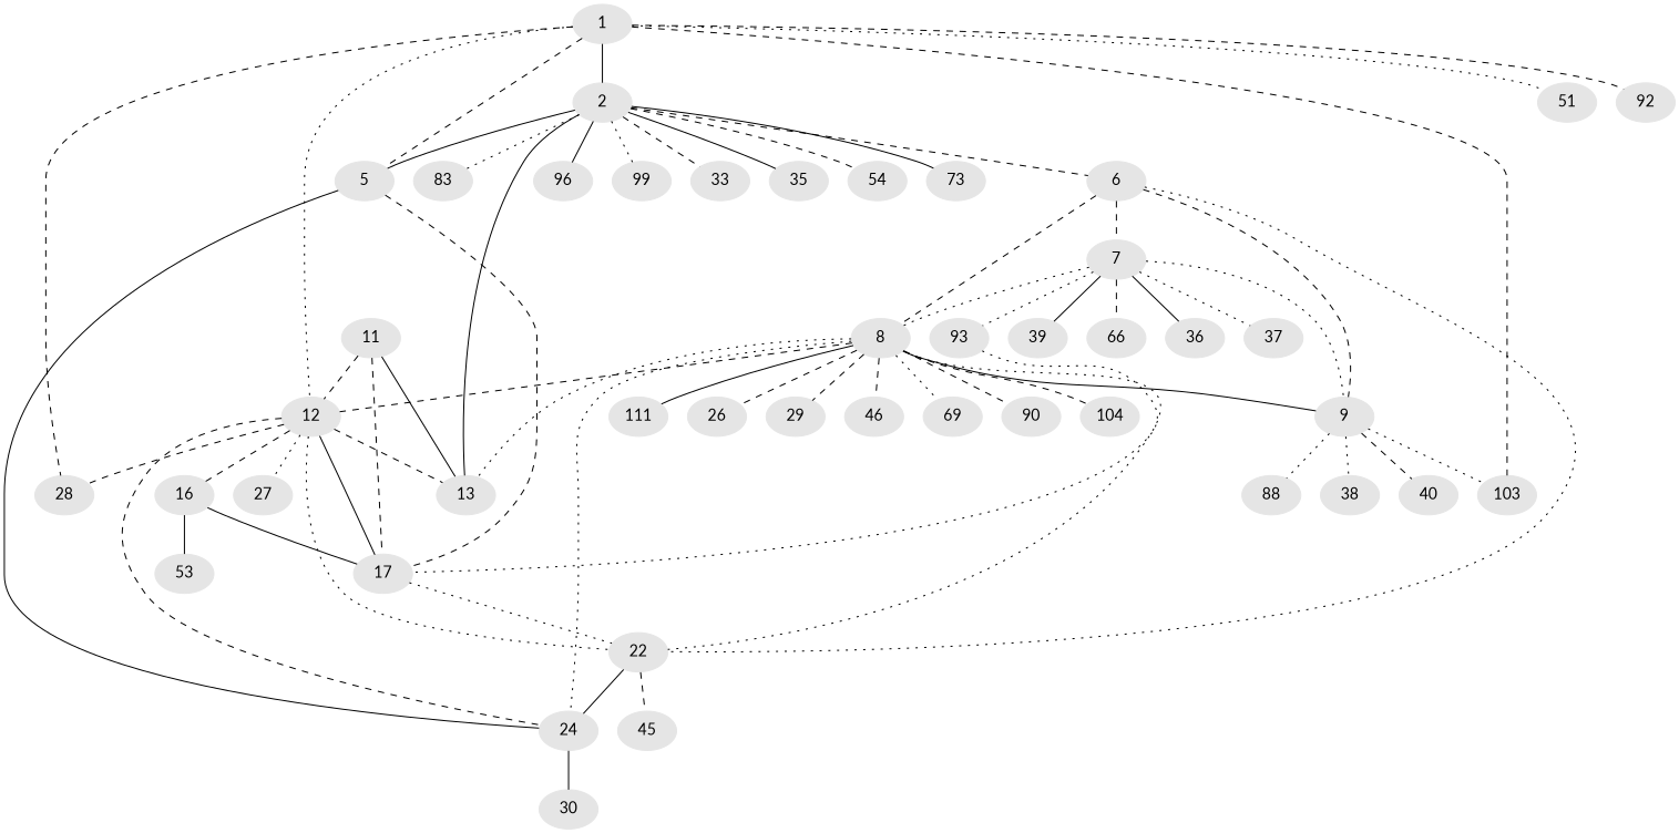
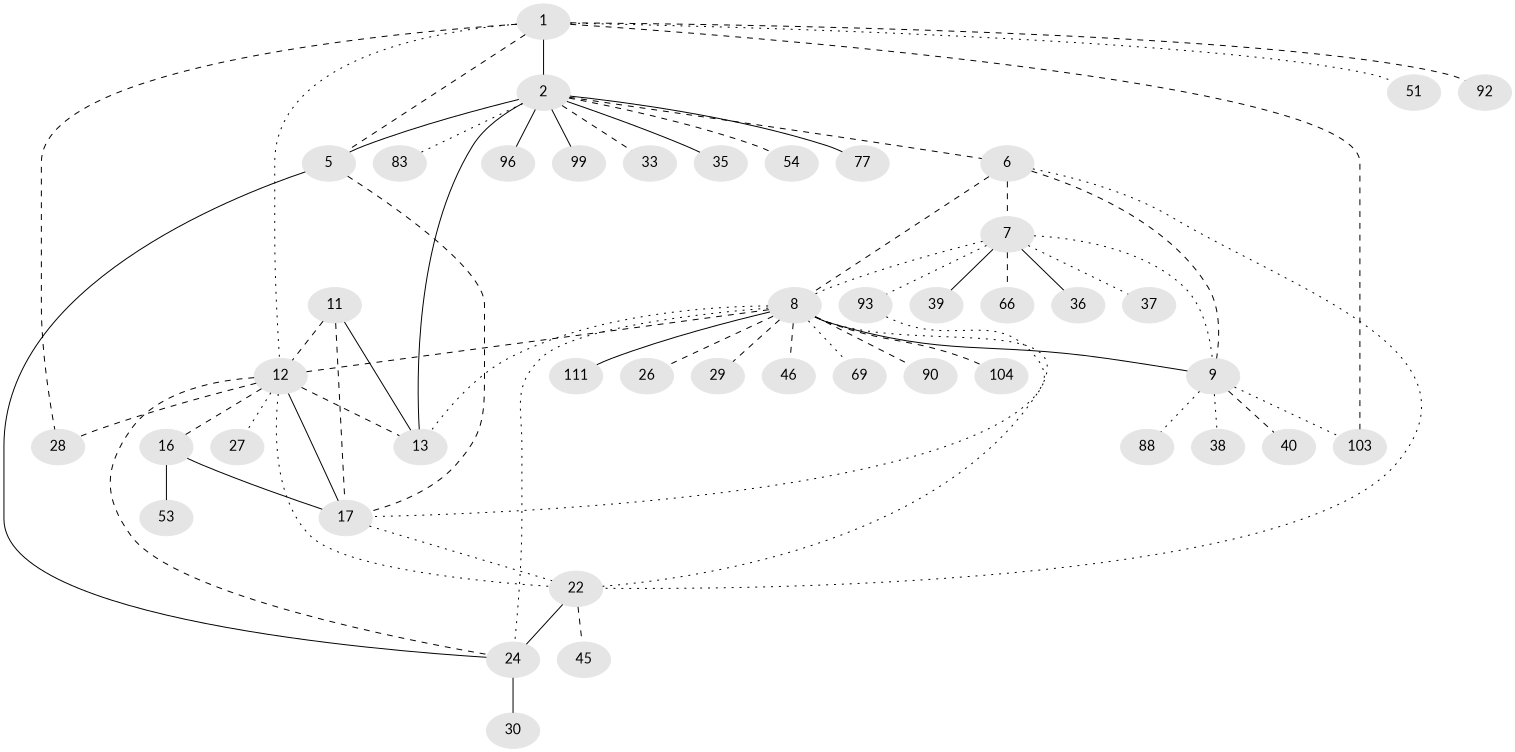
  graph {
    fontname=Lato
    node [color=gray90 fontname=Lato style=filled]
    edge [fontname=Lato style=dashed]
    1 [super="+60+72"]
    2 [super="+3"]
    5 [super="+65+79+101+58"]
    12 [super="+31+44+23+15+109"]
    28 [super="+47+43"]
    51
    92
    103
    6 [super="+87+67"]
    13 [super="+14"]
    33 [super="+59"]
    35
    54
-   73
+   73 [label=77]
    83
    96
    99
    17 [super="+19+71+95"]
    24 [super="+52+61"]
    22 [super="+49+25+34+74+91+77"]
    16 [super="+64+94+18"]
    27
    7 [super="+10+84"]
    8 [super="+21"]
    9
    30
    36 [super="+89"]
    37
    39 [super="+41"]
    66
    93
    26
    29
    46
    69
    90
    104
    111
    38
    40
    88
    45 [super="+68"]
    11
    53
    1 -- 2 [style=solid weight=3]
    1 -- 5
    1 -- 12 [style=dotted]
    1 -- 28
    1 -- 51 [style=dotted]
    1 -- 92
    1 -- 103
    2 -- 5 [style=solid weight=3]
    2 -- 6
    2 -- 13 [style=solid]
    2 -- 33
    2 -- 35 [style=solid]
    2 -- 54
    2 -- 73 [style=solid]
    2 -- 83 [style=dotted]
    2 -- 96 [style=solid]
-   2 -- 99 [style=dotted]
+   2 -- 99 [style=solid]
    5 -- 17
    5 -- 24 [style=solid]
    12 -- 28
    12 -- 13 [weight=4]
    12 -- 17 [style=solid]
    12 -- 24
    12 -- 22 [style=dotted weight=2]
    12 -- 16
    12 -- 27 [style=dotted]
    6 -- 22 [style=dotted]
    6 -- 7 [weight=2]
    6 -- 8
    6 -- 9
    17 -- 22 [style=dotted]
    24 -- 30 [style=solid]
    22 -- 24 [style=solid weight=2]
    22 -- 45
    16 -- 17 [style=solid weight=6]
    16 -- 53 [style=solid]
    7 -- 8 [style=dotted weight=2]
    7 -- 9 [style=dotted weight=2]
    7 -- 36 [style=solid]
    7 -- 37 [style=dotted]
    7 -- 39 [style=solid]
    7 -- 66
    7 -- 93 [style=dotted]
    8 -- 12 [weight=2]
    8 -- 13 [style=dotted]
    8 -- 24 [style=dotted]
    8 -- 22 [style=dotted weight=2]
    8 -- 9 [style=solid]
    8 -- 26
    8 -- 29
    8 -- 46
    8 -- 69 [style=dotted]
    8 -- 90
    8 -- 104
    8 -- 111 [style=solid]
    9 -- 103 [style=dotted]
    9 -- 38 [style=dotted]
    9 -- 40
    9 -- 88 [style=dotted]
    93 -- 17 [style=dotted]
    11 -- 12 [weight=2]
    11 -- 13 [style=solid weight=2]
    11 -- 17
  }
